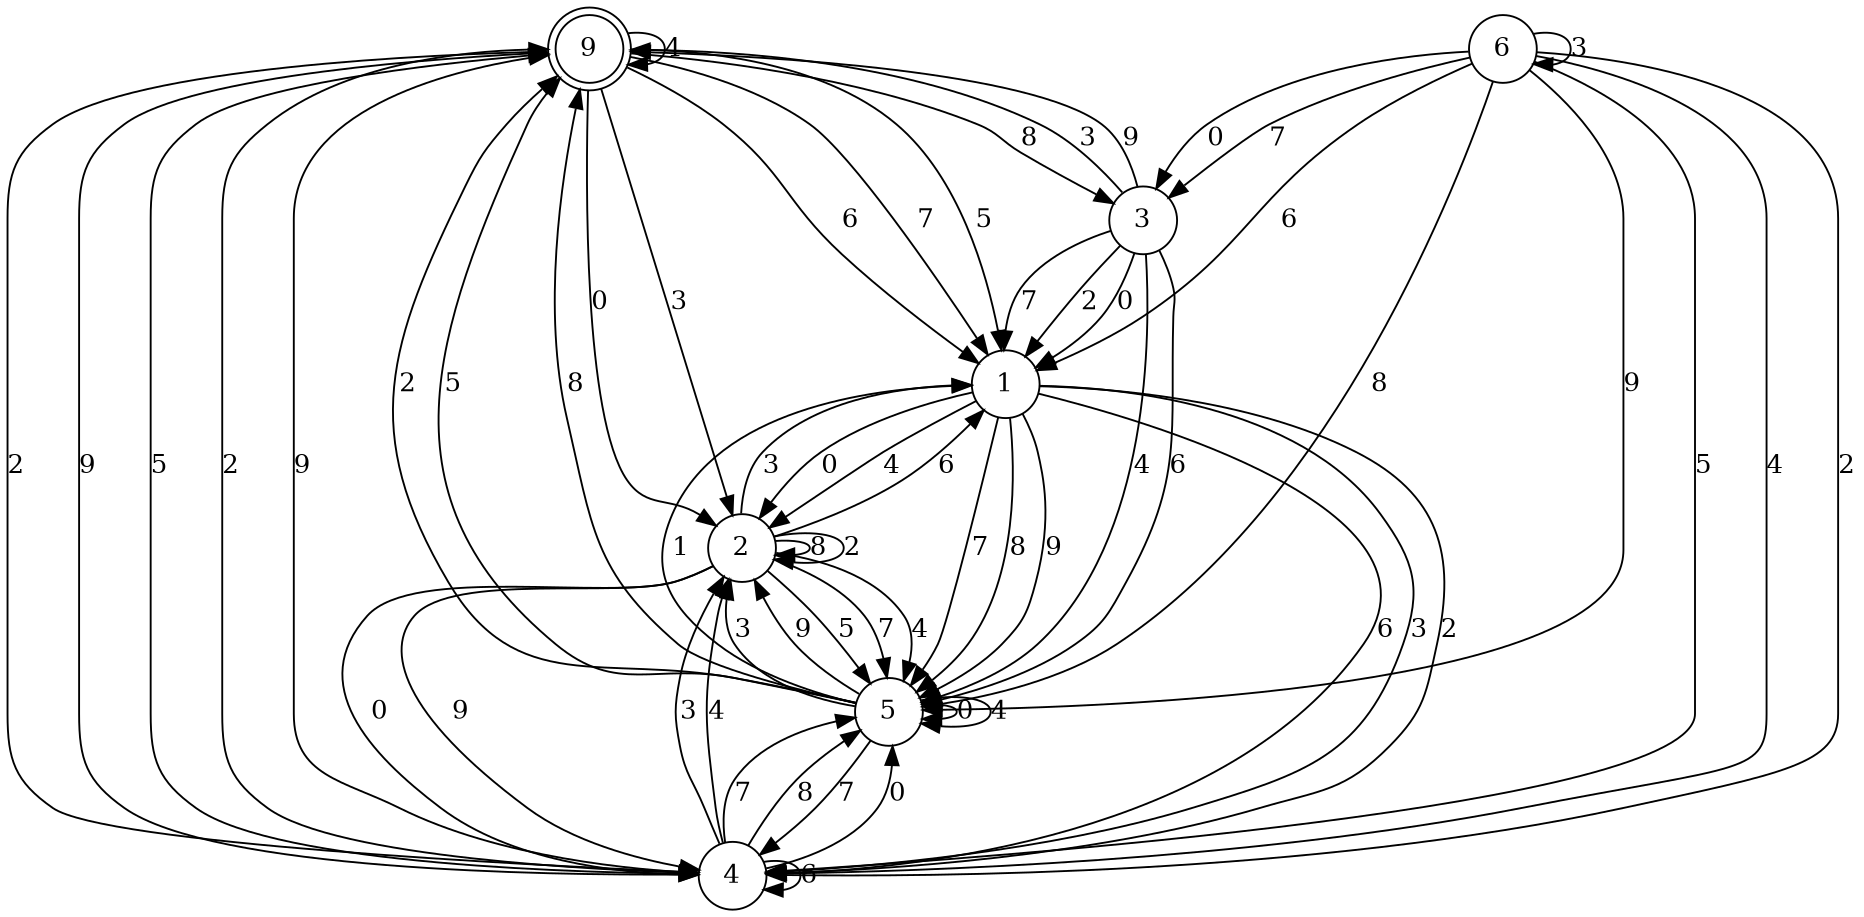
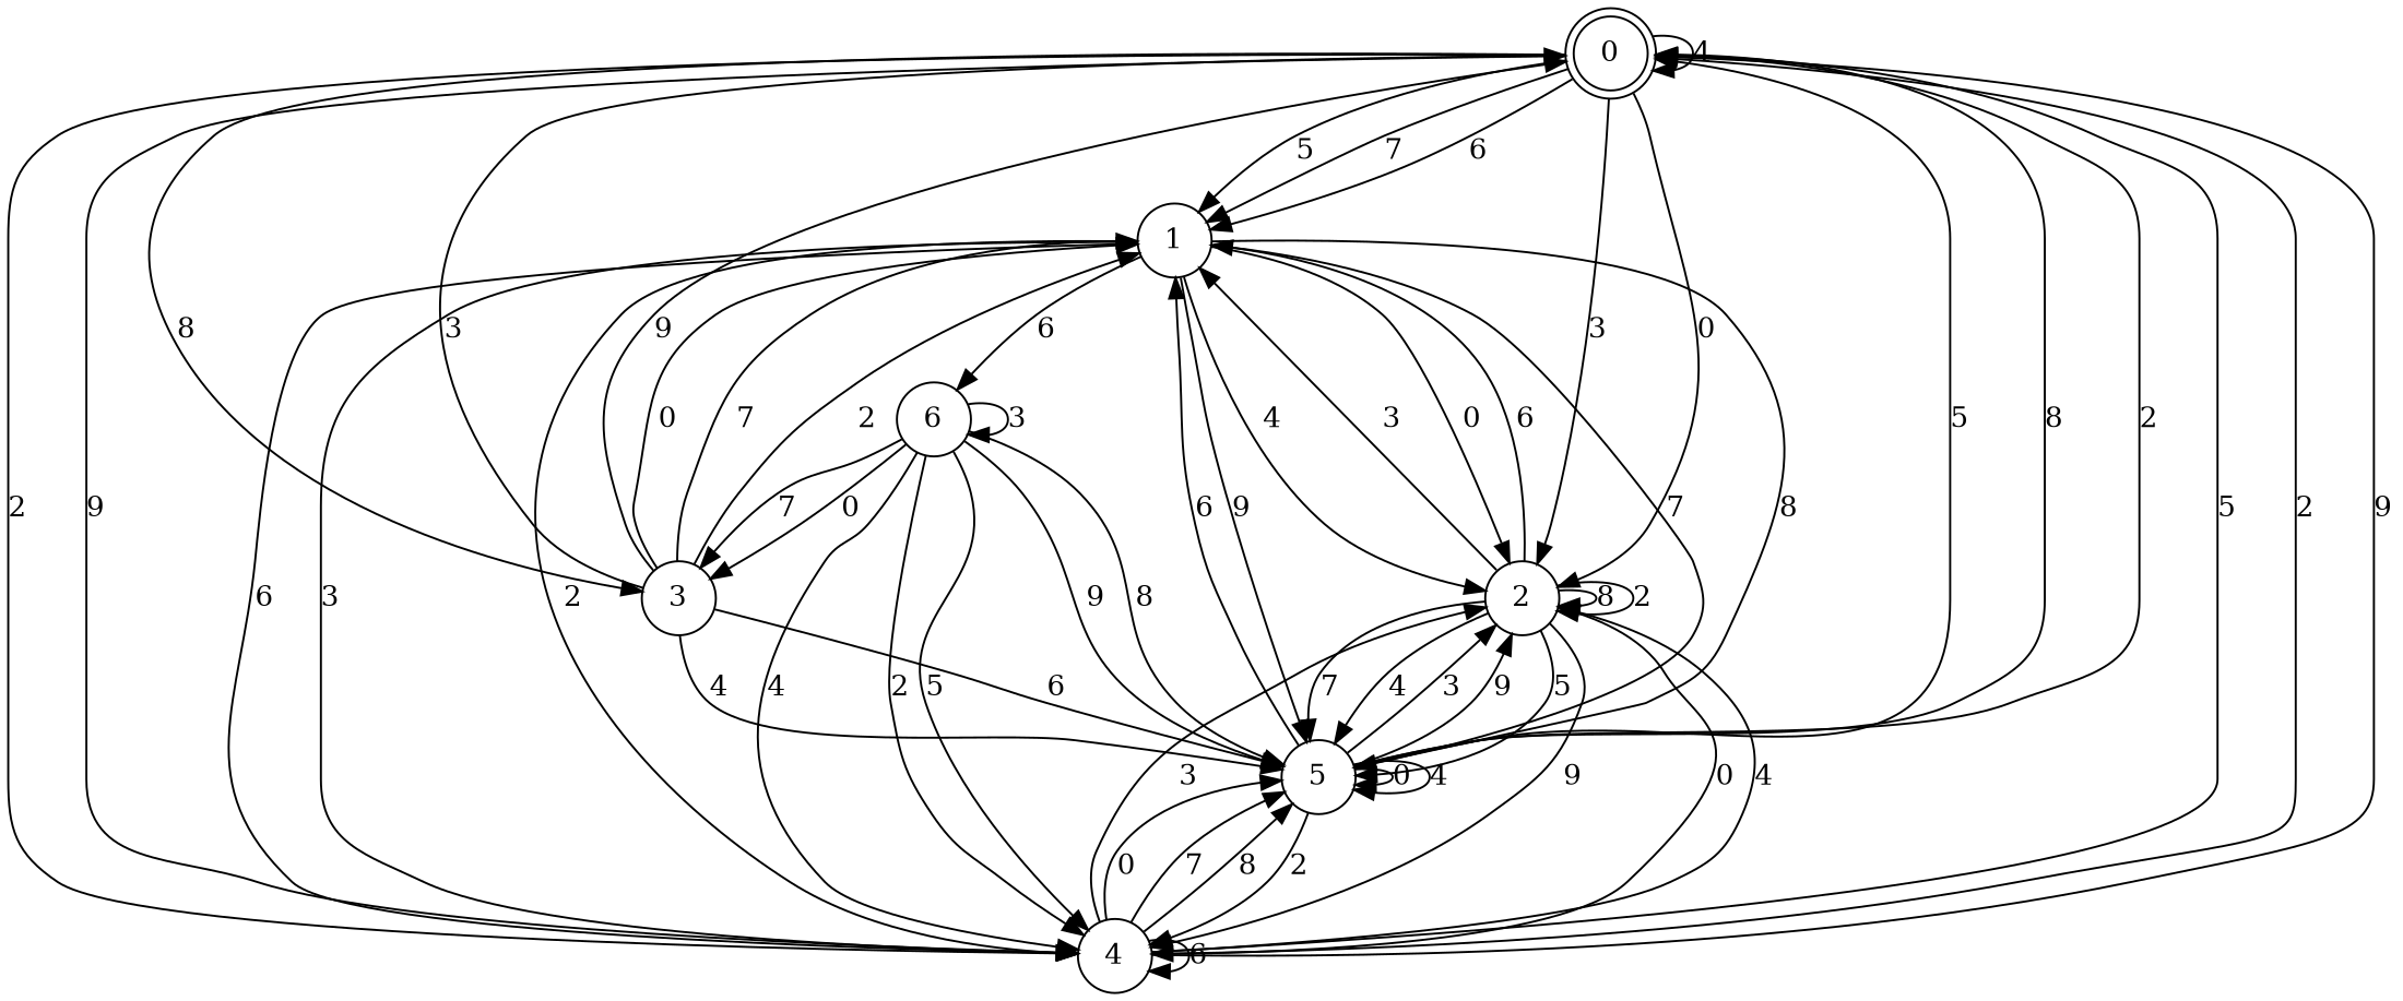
  digraph {
    fontname="DejaVu Serif"
    node [fontname="DejaVu Serif" shape=circle]
    edge [fontname="DejaVu Serif"]
-   n1 [label=9 shape=doublecircle]
+   n1 [label=0 shape=doublecircle]
    n2 [label=1]
    n3 [label=2]
    n4 [label=3]
    n5 [label=4]
    n6 [label=5]
    n7 [label=6]
    n1 -> n1 [label=4]
    n1 -> n2 [label=5]
    n1 -> n2 [label=7]
    n1 -> n2 [label=6]
    n1 -> n3 [label=0]
    n1 -> n3 [label=3]
    n1 -> n4 [label=8]
    n1 -> n5 [label=2]
    n1 -> n5 [label=9]
    n2 -> n3 [label=0]
    n2 -> n3 [label=4]
    n2 -> n5 [label=6]
    n2 -> n5 [label=3]
    n2 -> n5 [label=2]
    n2 -> n6 [label=7]
    n2 -> n6 [label=8]
    n2 -> n6 [label=9]
    n3 -> n2 [label=6]
    n3 -> n2 [label=3]
    n3 -> n3 [label=8]
    n3 -> n3 [label=2]
    n3 -> n5 [label=0]
    n3 -> n5 [label=9]
    n3 -> n6 [label=5]
    n3 -> n6 [label=7]
    n3 -> n6 [label=4]
    n4 -> n1 [label=3]
    n4 -> n1 [label=9]
    n4 -> n2 [label=0]
    n4 -> n2 [label=7]
    n4 -> n2 [label=2]
    n4 -> n6 [label=4]
    n4 -> n6 [label=6]
    n5 -> n1 [label=5]
    n5 -> n1 [label=2]
    n5 -> n1 [label=9]
    n5 -> n3 [label=4]
    n5 -> n3 [label=3]
    n5 -> n5 [label=6]
    n5 -> n6 [label=0]
    n5 -> n6 [label=7]
    n5 -> n6 [label=8]
    n6 -> n1 [label=5]
    n6 -> n1 [label=8]
    n6 -> n1 [label=2]
-   n6 -> n2 [label=1]
+   n6 -> n2 [label=6]
    n6 -> n3 [label=3]
    n6 -> n3 [label=9]
-   n6 -> n5 [label=7]
+   n6 -> n5 [label=2]
    n6 -> n6 [label=0]
    n6 -> n6 [label=4]
-   n7 -> n2 [label=6]
+   n2 -> n7 [label=6]
    n7 -> n4 [label=0]
    n7 -> n4 [label=7]
    n7 -> n5 [label=5]
    n7 -> n5 [label=4]
    n7 -> n5 [label=2]
    n7 -> n6 [label=8]
    n7 -> n6 [label=9]
    n7 -> n7 [label=3]
  }
